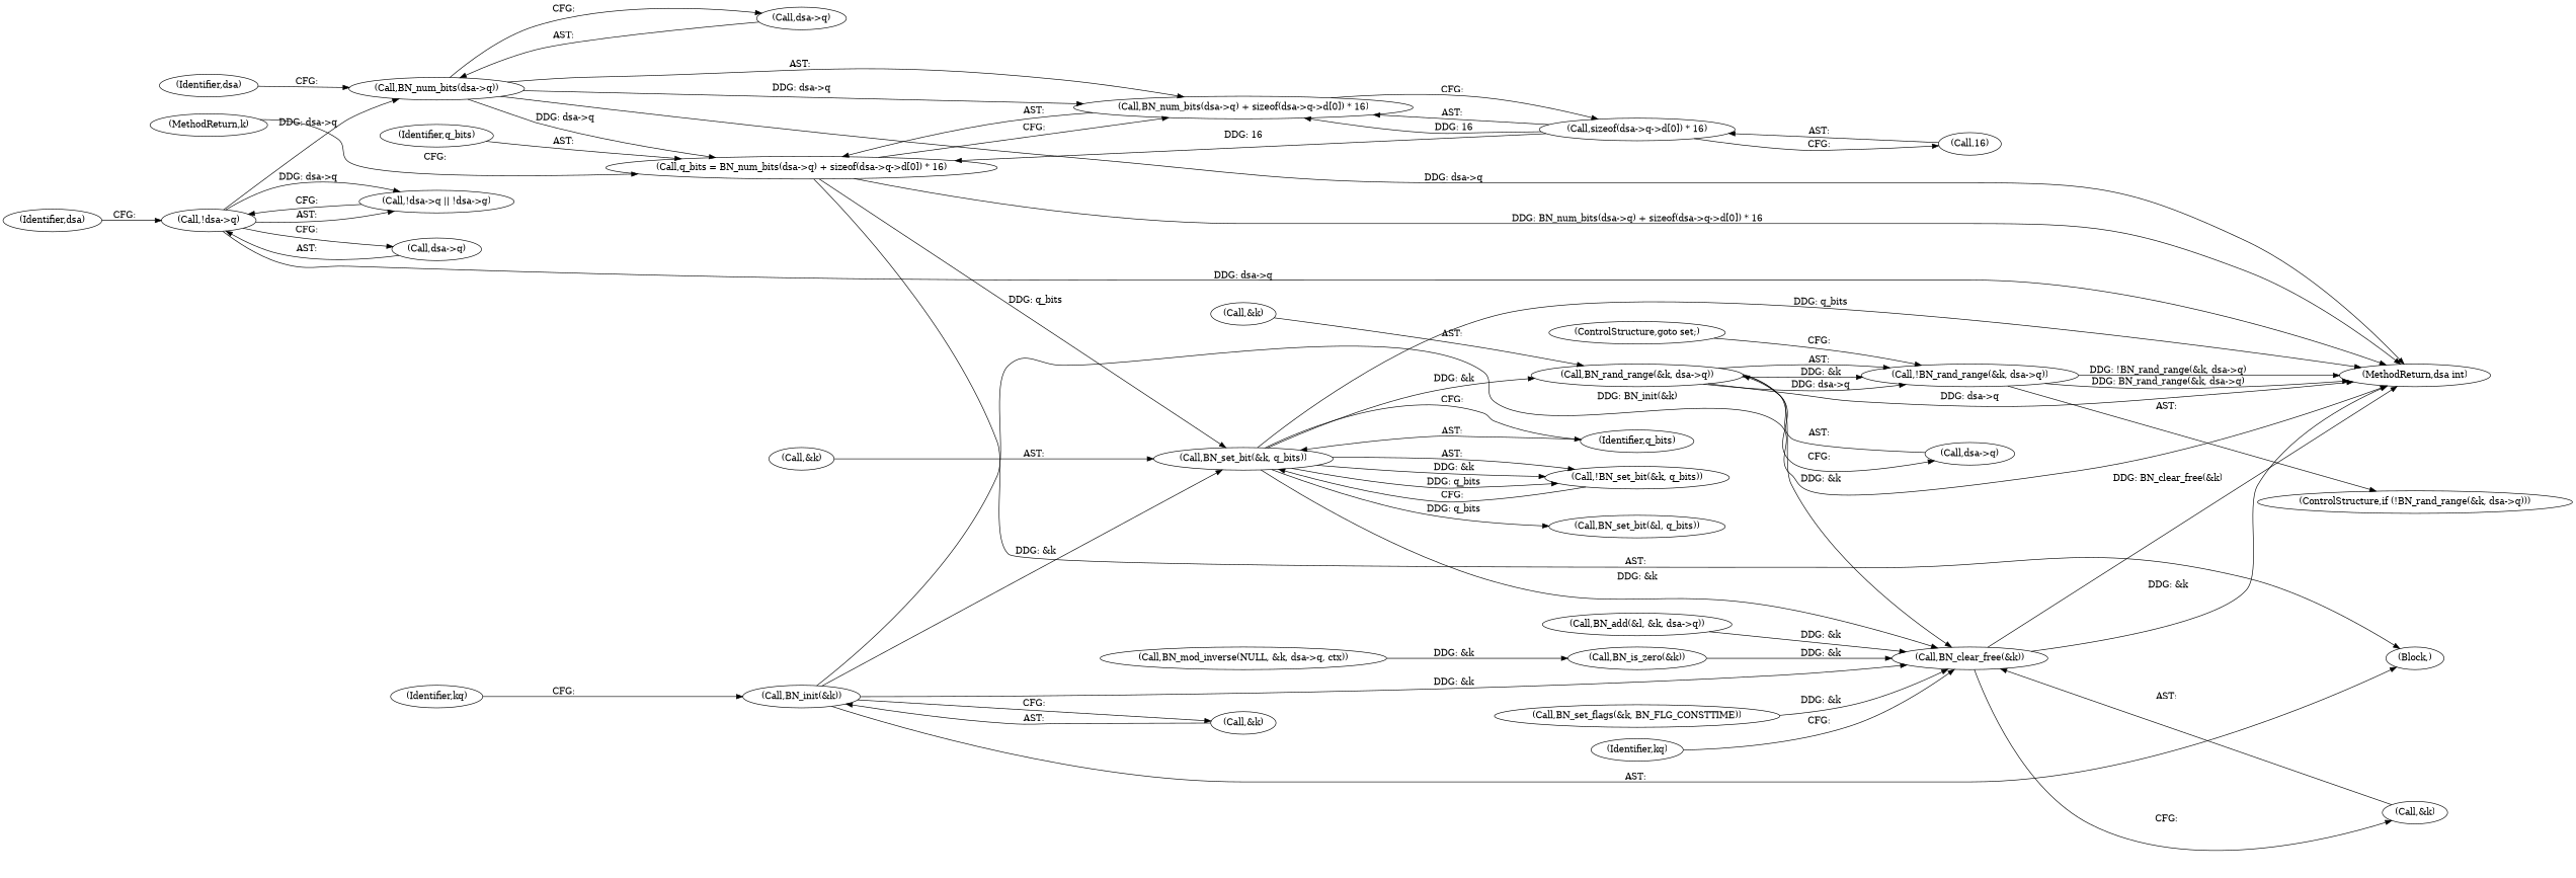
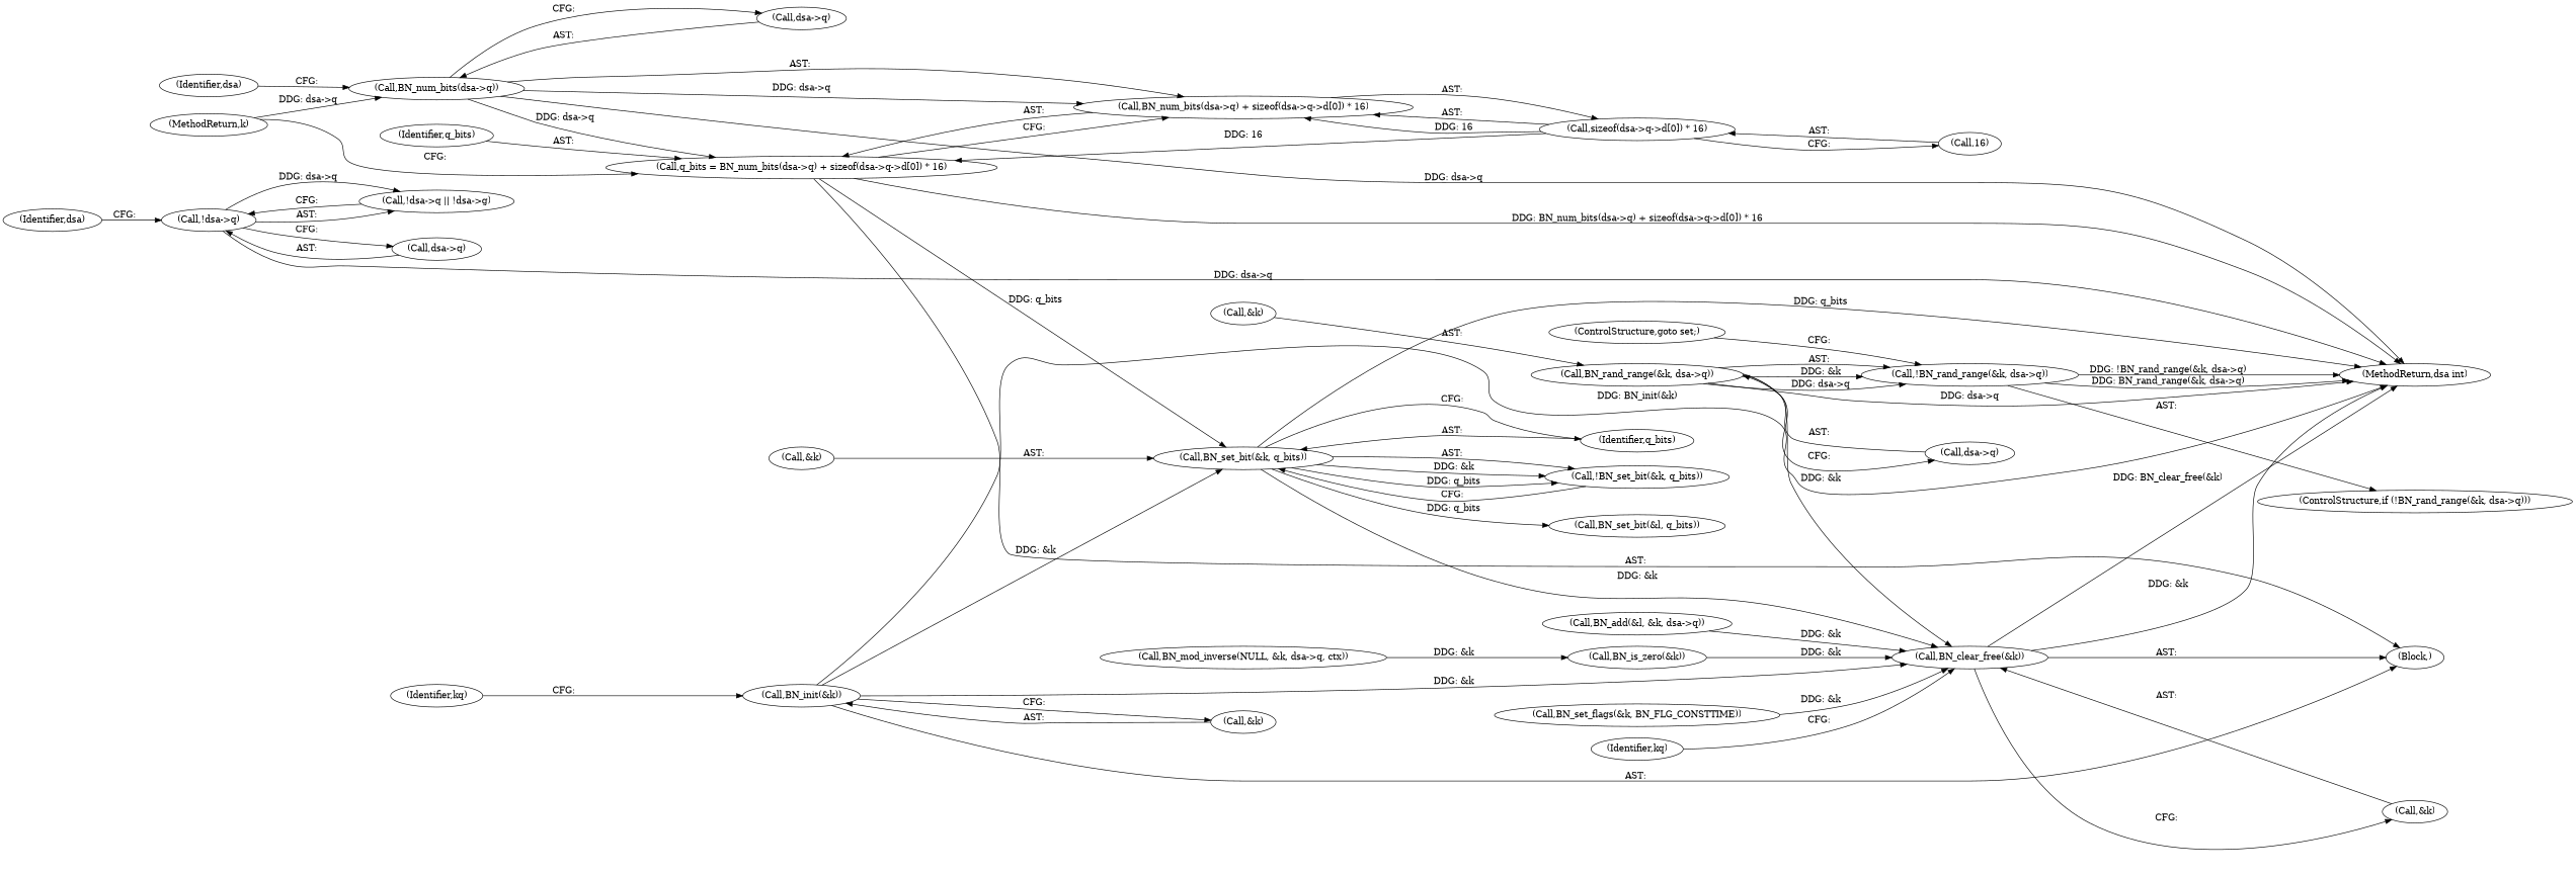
  digraph {
    rankdir=LR
    n1 [label="(Call,BN_rand_range(&k, dsa->q))"]
    n2 [label="(Call,!BN_rand_range(&k, dsa->q))"]
    n3 [label="(Call,BN_clear_free(&k))"]
    n4 [label="(MethodReturn,dsa int)"]
    n5 [label="(Call,dsa->q)"]
    n6 [label="(ControlStructure,if (!BN_rand_range(&k, dsa->q)))"]
    n7 [label="(Block,)"]
    n8 [label="(Call,&k)"]
    n9 [label="(Call,BN_set_bit(&k, q_bits))"]
    n10 [label="(Call,BN_set_bit(&l, q_bits))"]
    n11 [label="(Call,!BN_set_bit(&k, q_bits))"]
    n12 [label="(Identifier,q_bits)"]
    n13 [label="(Call,BN_init(&k))"]
    n14 [label="(Call,&k)"]
    n15 [label="(Call,q_bits = BN_num_bits(dsa->q) + sizeof(dsa->q->d[0]) * 16)"]
    n16 [label="(Call,BN_num_bits(dsa->q) + sizeof(dsa->q->d[0]) * 16)"]
    n17 [label="(Call,sizeof(dsa->q->d[0]) * 16)"]
    n18 [label="(Call,BN_num_bits(dsa->q))"]
    n19 [label="(Call,dsa->q)"]
    n20 [label="(Call,!dsa->q)"]
    n21 [label="(Call,!dsa->q || !dsa->g)"]
    n22 [label="(Call,dsa->q)"]
    n23 [label="(Call,16)"]
    n24 [label="(Identifier,q_bits)"]
    n25 [label="(MethodReturn,k)"]
    n26 [label="(Call,BN_is_zero(&k))"]
    n27 [label="(Call,BN_mod_inverse(NULL, &k, dsa->q, ctx))"]
    n28 [label="(Call,&k)"]
    n29 [label="(Identifier,kq)"]
    n30 [label="(Identifier,dsa)"]
    n31 [label="(Call,BN_set_flags(&k, BN_FLG_CONSTTIME))"]
    n32 [label="(ControlStructure,goto set;)"]
    n33 [label="(Call,BN_add(&l, &k, dsa->q))"]
    n34 [label="(Identifier,kq)"]
    n35 [label="(Identifier,dsa)"]
    n36 [label="(Call,&k)"]
    n1 -> n2 [label="AST: "]
    n1 -> n2 [label="DDG: &k"]
    n1 -> n2 [label="DDG: dsa->q"]
    n1 -> n3 [label="DDG: &k"]
    n1 -> n4 [label="DDG: dsa->q"]
    n1 -> n5 [label="CFG: "]
    n2 -> n4 [label="DDG: BN_rand_range(&k, dsa->q)"]
    n2 -> n4 [label="DDG: !BN_rand_range(&k, dsa->q)"]
    n2 -> n6 [label="AST: "]
    n3 -> n4 [label="DDG: BN_clear_free(&k)"]
    n3 -> n4 [label="DDG: &k"]
+   n3 -> n7 [label="AST: "]
    n3 -> n8 [label="CFG: "]
    n5 -> n1 [label="AST: "]
    n8 -> n3 [label="AST: "]
-   n9 -> n1 [label="DDG: &k"]
    n9 -> n3 [label="DDG: &k"]
    n9 -> n4 [label="DDG: q_bits"]
    n9 -> n10 [label="DDG: q_bits"]
    n9 -> n11 [label="AST: "]
    n9 -> n11 [label="DDG: &k"]
    n9 -> n11 [label="DDG: q_bits"]
    n9 -> n12 [label="CFG: "]
    n11 -> n9 [label="CFG: "]
    n12 -> n9 [label="AST: "]
    n13 -> n3 [label="DDG: &k"]
    n13 -> n4 [label="DDG: BN_init(&k)"]
    n13 -> n7 [label="AST: "]
    n13 -> n9 [label="DDG: &k"]
    n13 -> n14 [label="CFG: "]
    n14 -> n13 [label="AST: "]
    n15 -> n4 [label="DDG: BN_num_bits(dsa->q) + sizeof(dsa->q->d[0]) * 16"]
    n15 -> n7 [label="AST: "]
    n15 -> n9 [label="DDG: q_bits"]
    n15 -> n16 [label="CFG: "]
    n16 -> n15 [label="AST: "]
-   n16 -> n17 [label="CFG: "]
+   n16 -> n17 [label="AST: "]
    n17 -> n15 [label="DDG: 16"]
    n17 -> n16 [label="AST: "]
    n17 -> n16 [label="DDG: 16"]
    n17 -> n23 [label="CFG: "]
    n18 -> n4 [label="DDG: dsa->q"]
    n18 -> n15 [label="DDG: dsa->q"]
    n18 -> n16 [label="AST: "]
    n18 -> n16 [label="DDG: dsa->q"]
    n18 -> n19 [label="CFG: "]
    n19 -> n18 [label="AST: "]
    n20 -> n4 [label="DDG: dsa->q"]
-   n20 -> n18 [label="DDG: dsa->q"]
+   n25 -> n18 [label="DDG: dsa->q"]
    n20 -> n21 [label="AST: "]
    n20 -> n21 [label="DDG: dsa->q"]
    n20 -> n22 [label="CFG: "]
    n21 -> n20 [label="CFG: "]
    n22 -> n20 [label="AST: "]
    n23 -> n17 [label="AST: "]
    n24 -> n15 [label="AST: "]
    n25 -> n15 [label="CFG: "]
    n26 -> n3 [label="DDG: &k"]
    n27 -> n26 [label="DDG: &k"]
    n28 -> n9 [label="AST: "]
    n29 -> n3 [label="CFG: "]
    n30 -> n20 [label="CFG: "]
    n31 -> n3 [label="DDG: &k"]
    n32 -> n2 [label="CFG: "]
    n33 -> n3 [label="DDG: &k"]
    n34 -> n13 [label="CFG: "]
    n35 -> n18 [label="CFG: "]
    n36 -> n1 [label="AST: "]
  }
